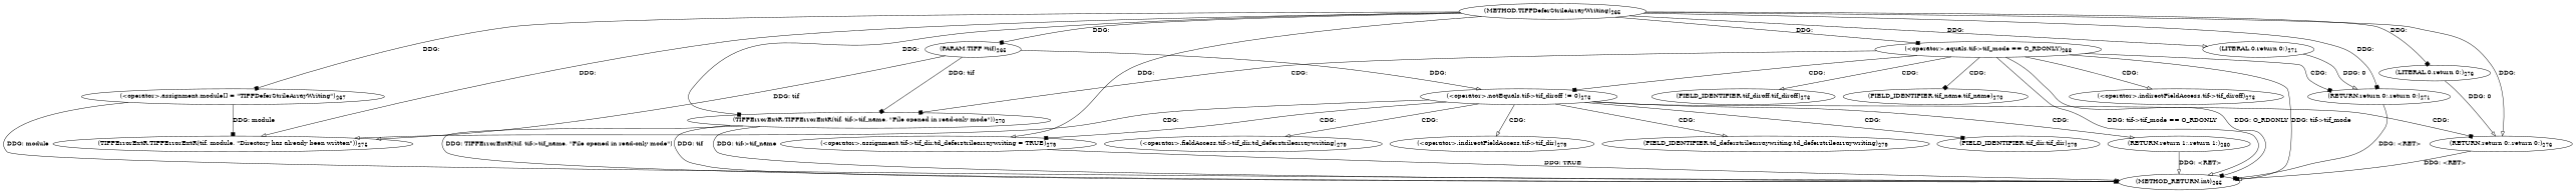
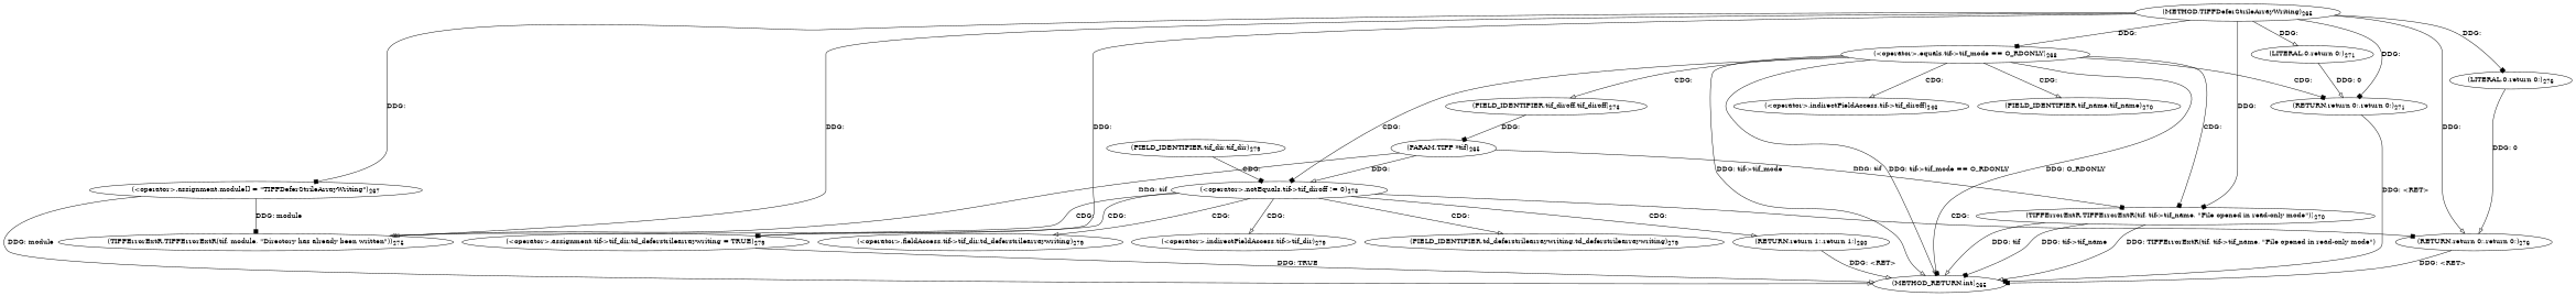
  digraph {
    edge [arrowhead=onormal]
    n1 [label=<(METHOD,TIFFDeferStrileArrayWriting)<SUB>265</SUB>>]
    n2 [label=<(PARAM,TIFF *tif)<SUB>265</SUB>>]
    n3 [label=<(&lt;operator&gt;.assignment,module[] = &quot;TIFFDeferStrileArrayWriting&quot;)<SUB>267</SUB>>]
    n4 [label=<(&lt;operator&gt;.assignment,tif-&gt;tif_dir.td_deferstrilearraywriting = TRUE)<SUB>279</SUB>>]
    n5 [label=<(&lt;operator&gt;.equals,tif-&gt;tif_mode == O_RDONLY)<SUB>268</SUB>>]
    n6 [label=<(TIFFErrorExtR,TIFFErrorExtR(tif, tif-&gt;tif_name, &quot;File opened in read-only mode&quot;))<SUB>270</SUB>>]
    n7 [label=<(RETURN,return 0;,return 0;)<SUB>271</SUB>>]
    n8 [label=<(TIFFErrorExtR,TIFFErrorExtR(tif, module, &quot;Directory has already been written&quot;))<SUB>275</SUB>>]
    n9 [label=<(RETURN,return 0;,return 0;)<SUB>276</SUB>>]
    n10 [label=<(LITERAL,0,return 0;)<SUB>271</SUB>>]
    n11 [label=<(LITERAL,0,return 0;)<SUB>276</SUB>>]
    n12 [label=<(&lt;operator&gt;.notEquals,tif-&gt;tif_diroff != 0)<SUB>273</SUB>>]
    n13 [label=<(METHOD_RETURN,int)<SUB>265</SUB>>]
    n14 [label=<(RETURN,return 1;,return 1;)<SUB>280</SUB>>]
-   n15 [label=<(&lt;operator&gt;.indirectFieldAccess,tif-&gt;tif_diroff)<SUB>273</SUB>>]
+   n15 [label=<(&lt;operator&gt;.indirectFieldAccess,tif-&gt;tif_diroff)<SUB>243</SUB>>]
    n16 [label=<(FIELD_IDENTIFIER,tif_diroff,tif_diroff)<SUB>273</SUB>>]
    n17 [label=<(FIELD_IDENTIFIER,tif_name,tif_name)<SUB>270</SUB>>]
    n18 [label=<(&lt;operator&gt;.fieldAccess,tif-&gt;tif_dir.td_deferstrilearraywriting)<SUB>279</SUB>>]
    n19 [label=<(&lt;operator&gt;.indirectFieldAccess,tif-&gt;tif_dir)<SUB>279</SUB>>]
    n20 [label=<(FIELD_IDENTIFIER,td_deferstrilearraywriting,td_deferstrilearraywriting)<SUB>279</SUB>>]
    n21 [label=<(FIELD_IDENTIFIER,tif_dir,tif_dir)<SUB>279</SUB>>]
-   n1 -> n2 [arrowhead=box label="DDG: "]
+   n16 -> n2 [arrowhead=box label="DDG: "]
    n1 -> n3 [arrowhead=box label="DDG: "]
    n1 -> n4 [label="DDG: "]
    n1 -> n5 [arrowhead=box label="DDG: "]
    n1 -> n6 [arrowhead=box label="DDG: "]
    n1 -> n7 [arrowhead=box label="DDG: "]
    n1 -> n8 [label="DDG: "]
    n1 -> n9 [label="DDG: "]
    n1 -> n10 [label="DDG: "]
    n1 -> n11 [arrowhead=box label="DDG: "]
    n2 -> n6 [arrowhead=box label="DDG: tif"]
    n2 -> n8 [label="DDG: tif"]
    n2 -> n12 [label="DDG: "]
    n3 -> n8 [arrowhead=box label="DDG: module"]
    n3 -> n13 [label="DDG: module"]
    n4 -> n13 [label="DDG: TRUE"]
    n5 -> n6 [arrowhead=box label="CDG: "]
    n5 -> n7 [arrowhead=box label="CDG: "]
    n5 -> n12 [arrowhead=box label="CDG: "]
    n5 -> n13 [label="DDG: tif-&gt;tif_mode"]
    n5 -> n13 [label="DDG: tif-&gt;tif_mode == O_RDONLY"]
    n5 -> n13 [arrowhead=box label="DDG: O_RDONLY"]
    n5 -> n15 [label="CDG: "]
    n5 -> n16 [label="CDG: "]
-   n5 -> n17 [arrowhead=box label="CDG: "]
+   n5 -> n17 [label="CDG: "]
    n6 -> n13 [label="DDG: tif"]
    n6 -> n13 [arrowhead=box label="DDG: tif-&gt;tif_name"]
    n6 -> n13 [label="DDG: TIFFErrorExtR(tif, tif-&gt;tif_name, &quot;File opened in read-only mode&quot;)"]
    n7 -> n13 [arrowhead=box label="DDG: &lt;RET&gt;"]
    n9 -> n13 [arrowhead=box label="DDG: &lt;RET&gt;"]
    n10 -> n7 [label="DDG: 0"]
    n11 -> n9 [label="DDG: 0"]
    n12 -> n4 [arrowhead=box label="CDG: "]
    n12 -> n8 [label="CDG: "]
    n12 -> n9 [arrowhead=box label="CDG: "]
    n12 -> n14 [label="CDG: "]
    n12 -> n18 [label="CDG: "]
    n12 -> n19 [label="CDG: "]
    n12 -> n20 [label="CDG: "]
-   n12 -> n21 [arrowhead=box label="CDG: "]
+   n21 -> n12 [arrowhead=box label="CDG: "]
    n14 -> n13 [label="DDG: &lt;RET&gt;"]
  }
